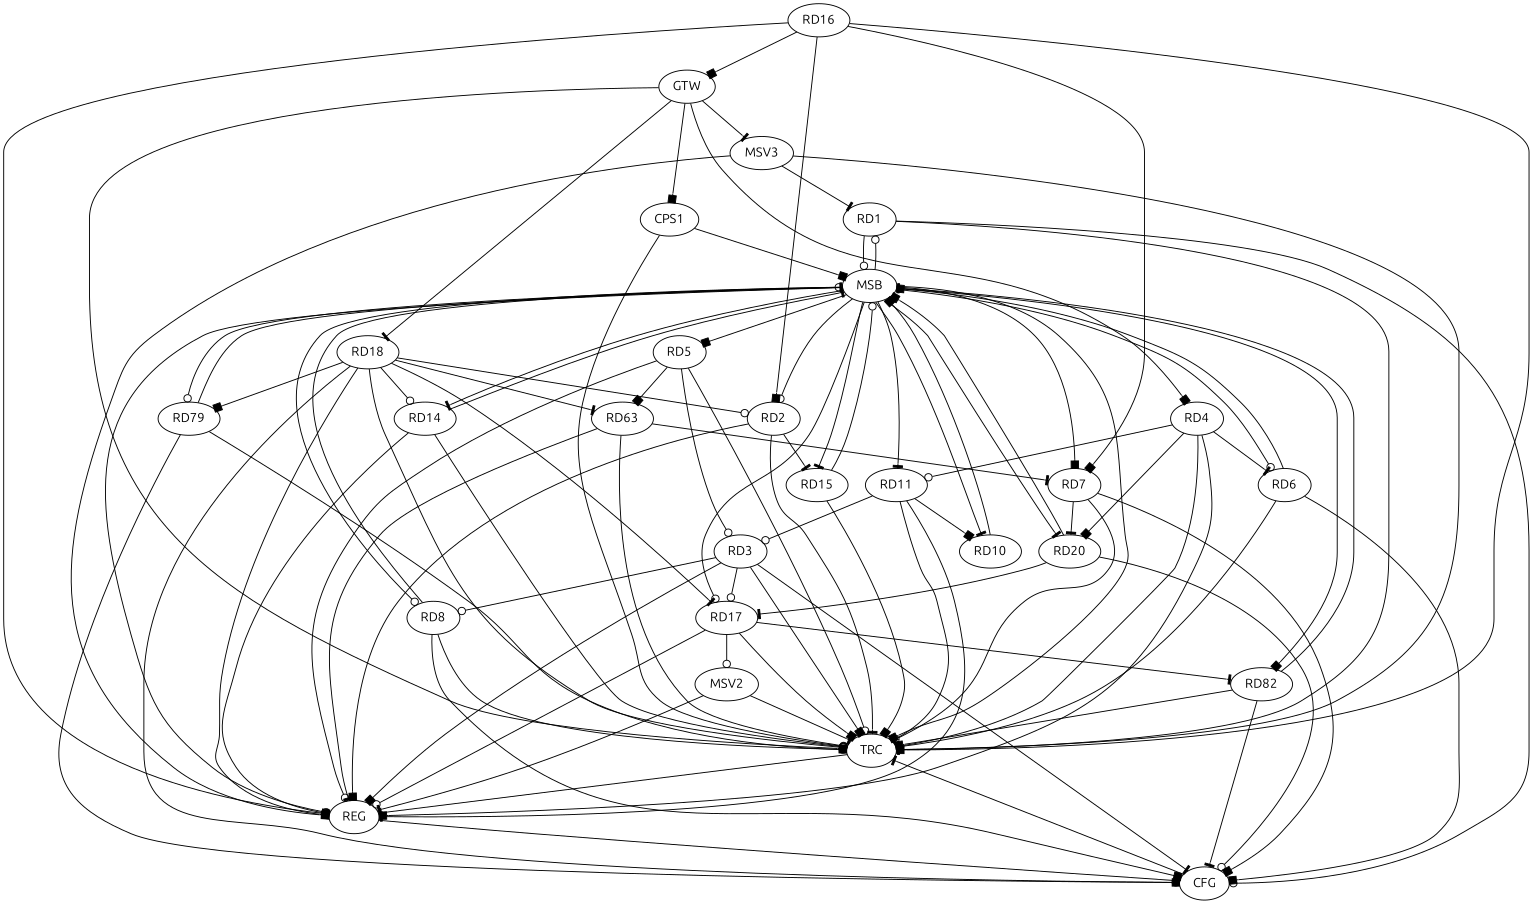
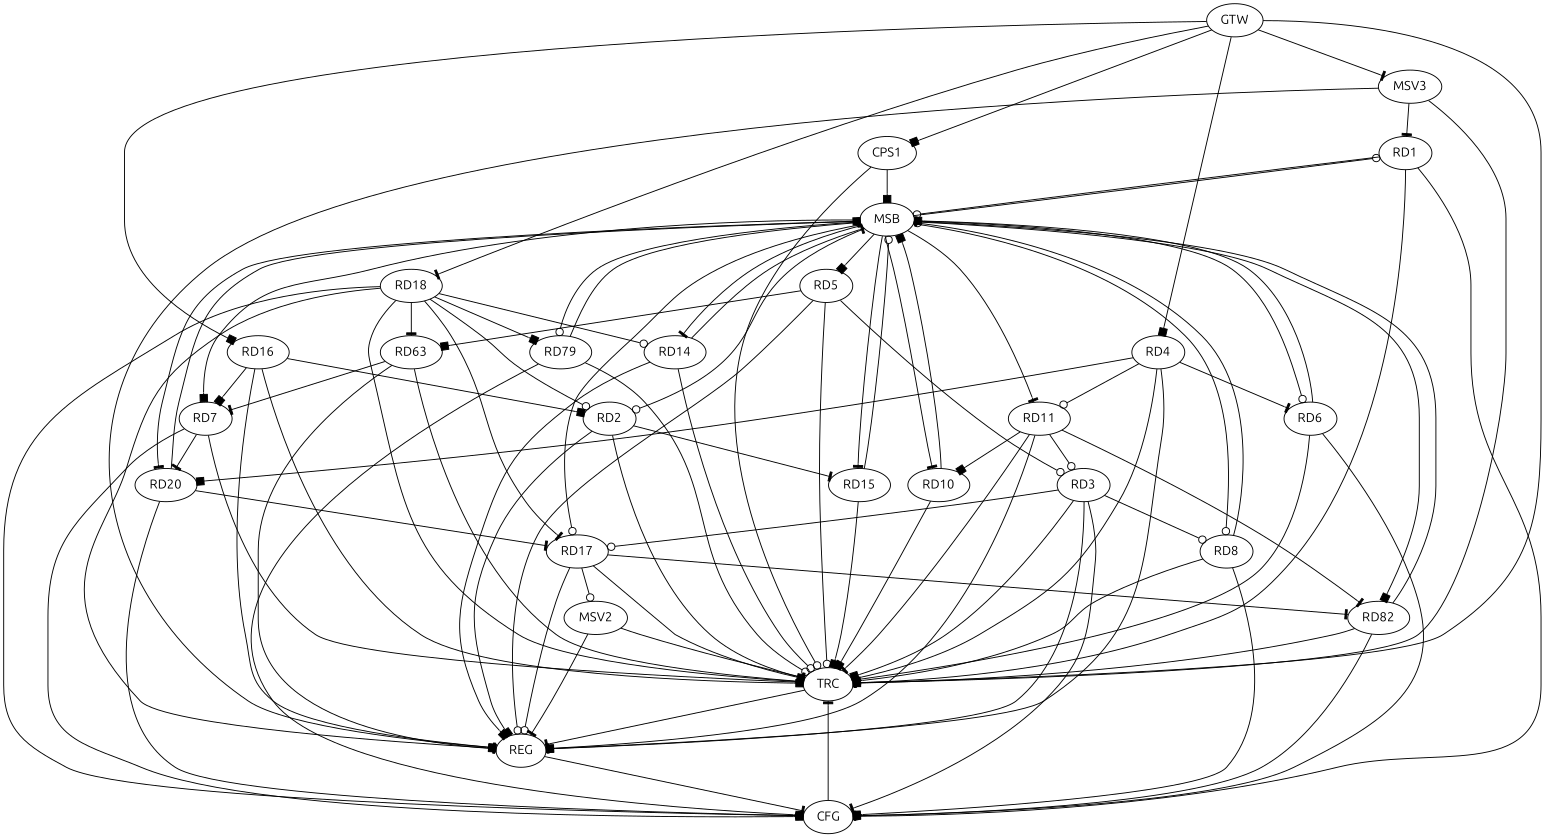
  strict digraph {
    fontname=Ubuntu
    node [fontname=Ubuntu]
    edge [arrowhead=tee fontname=Ubuntu]
    n1 [label=RD1]
    n2 [label=MSB]
    n3 [label=CFG]
    n4 [label=TRC]
    n5 [label=RD2]
    n6 [label=RD15]
    n7 [label=REG]
    n8 [label=RD8]
    n9 [label=RD17]
    n10 [label=RD6]
    n11 [label=RD11]
    n12 [label=RD20]
    n13 [label=RD5]
    n14 [label=RD7]
    n15 [label=RD10]
    n16 [label=RD82]
    n17 [label=RD14]
    n18 [label=RD79]
    n19 [label=RD3]
    n20 [label=MSV2]
    n21 [label=RD4]
    n22 [label=RD63]
    n23 [label=RD16]
    n24 [label=RD18]
    n25 [label=CPS1]
    n26 [label=GTW]
    n27 [label=MSV3]
    n1 -> n2 [arrowhead=odot]
    n1 -> n3 [arrowhead=odot]
    n1 -> n4
    n2 -> n1 [arrowhead=odot]
    n2 -> n5 [arrowhead=odot]
    n2 -> n6
-   n2 -> n7 [arrowhead=odot]
    n2 -> n8 [arrowhead=odot]
    n2 -> n9 [arrowhead=odot]
    n2 -> n10 [arrowhead=odot]
    n2 -> n11
    n2 -> n12
    n2 -> n13 [arrowhead=box]
    n2 -> n14 [arrowhead=box]
    n2 -> n15
    n2 -> n16 [arrowhead=box]
    n2 -> n17
    n2 -> n18 [arrowhead=odot]
    n3 -> n4
    n4 -> n7
    n5 -> n4
    n5 -> n6
    n5 -> n7 [arrowhead=box]
    n6 -> n2 [arrowhead=odot]
    n6 -> n4 [arrowhead=box]
    n7 -> n3
    n8 -> n2 [arrowhead=odot]
    n8 -> n3 [arrowhead=box]
    n8 -> n4 [arrowhead=box]
    n9 -> n4 [arrowhead=box]
    n9 -> n7 [arrowhead=odot]
    n9 -> n16
    n9 -> n20 [arrowhead=odot]
    n10 -> n2 [arrowhead=box]
    n10 -> n3 [arrowhead=box]
    n10 -> n4
    n11 -> n4
    n11 -> n7
    n11 -> n15 [arrowhead=box]
+   n11 -> n16
    n11 -> n19 [arrowhead=odot]
    n12 -> n2 [arrowhead=box]
    n12 -> n3 [arrowhead=odot]
    n12 -> n9
    n13 -> n4 [arrowhead=odot]
    n13 -> n7 [arrowhead=odot]
    n13 -> n19 [arrowhead=odot]
    n13 -> n22 [arrowhead=box]
    n14 -> n3 [arrowhead=box]
    n14 -> n4 [arrowhead=odot]
    n14 -> n12
    n15 -> n2 [arrowhead=box]
-   n2 -> n4 [arrowhead=box]
+   n15 -> n4 [arrowhead=box]
    n16 -> n2
    n16 -> n3
    n16 -> n4 [arrowhead=box]
    n17 -> n2
    n17 -> n4 [arrowhead=odot]
    n17 -> n7 [arrowhead=box]
    n18 -> n2
    n18 -> n3 [arrowhead=box]
    n18 -> n4 [arrowhead=odot]
    n19 -> n3
    n19 -> n4 [arrowhead=box]
    n19 -> n7 [arrowhead=box]
    n19 -> n8 [arrowhead=odot]
    n19 -> n9 [arrowhead=odot]
    n20 -> n4
    n20 -> n7
    n21 -> n4
    n21 -> n7 [arrowhead=box]
    n21 -> n10
    n21 -> n11 [arrowhead=odot]
    n21 -> n12 [arrowhead=box]
    n22 -> n4 [arrowhead=odot]
    n22 -> n7
    n22 -> n14
    n23 -> n4 [arrowhead=box]
    n23 -> n5 [arrowhead=box]
    n23 -> n7
    n23 -> n14 [arrowhead=box]
    n24 -> n3 [arrowhead=odot]
    n24 -> n4 [arrowhead=odot]
    n24 -> n5 [arrowhead=odot]
    n24 -> n7 [arrowhead=box]
    n24 -> n9
    n24 -> n17 [arrowhead=odot]
    n24 -> n18 [arrowhead=box]
    n24 -> n22
    n25 -> n2 [arrowhead=box]
    n25 -> n4 [arrowhead=odot]
    n26 -> n4 [arrowhead=box]
    n26 -> n21 [arrowhead=box]
-   n23 -> n26 [arrowhead=box]
+   n26 -> n23 [arrowhead=box]
    n26 -> n24
    n26 -> n25 [arrowhead=box]
    n26 -> n27
    n27 -> n1
    n27 -> n4
    n27 -> n7 [arrowhead=box]
  }
